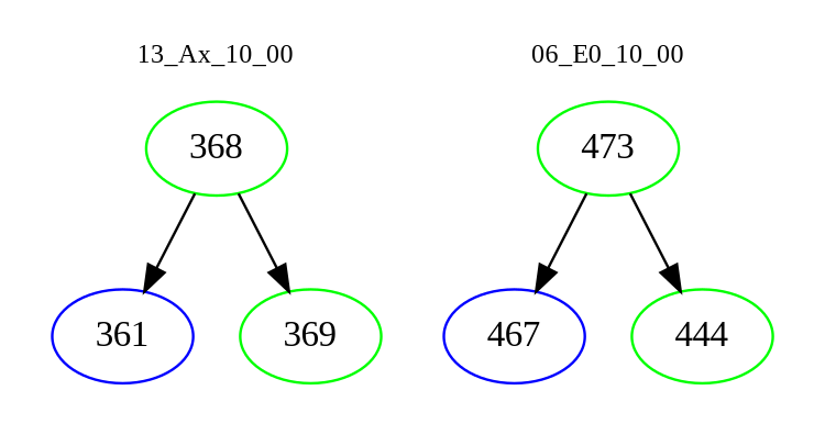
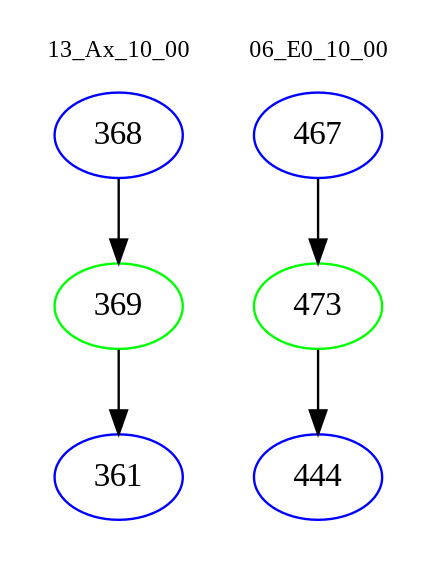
  digraph {
    fontname="Liberation Serif"
    node [color=blue fontname="Liberation Serif"]
    edge [color=black fontname="Liberation Serif"]
-   n1 [color=green label=368]
+   n1 [label=368]
    n2 [label=361]
    n3 [color=green label=369]
    n4 [label=467]
-   n5 [color=green label=444]
+   n5 [label=444]
    n6 [color=green label=473]
    subgraph cluster_1 {
      color=white
      fontsize=10
      label="13_Ax_10_00"
      n1
      n2
      n3
    }
    subgraph cluster_2 {
      color=white
      fontsize=10
      label="06_E0_10_00"
      n4
      n5
      n6
    }
-   n1 -> n2
+   n3 -> n2
    n1 -> n3
-   n6 -> n4
+   n4 -> n6
    n6 -> n5
  }
